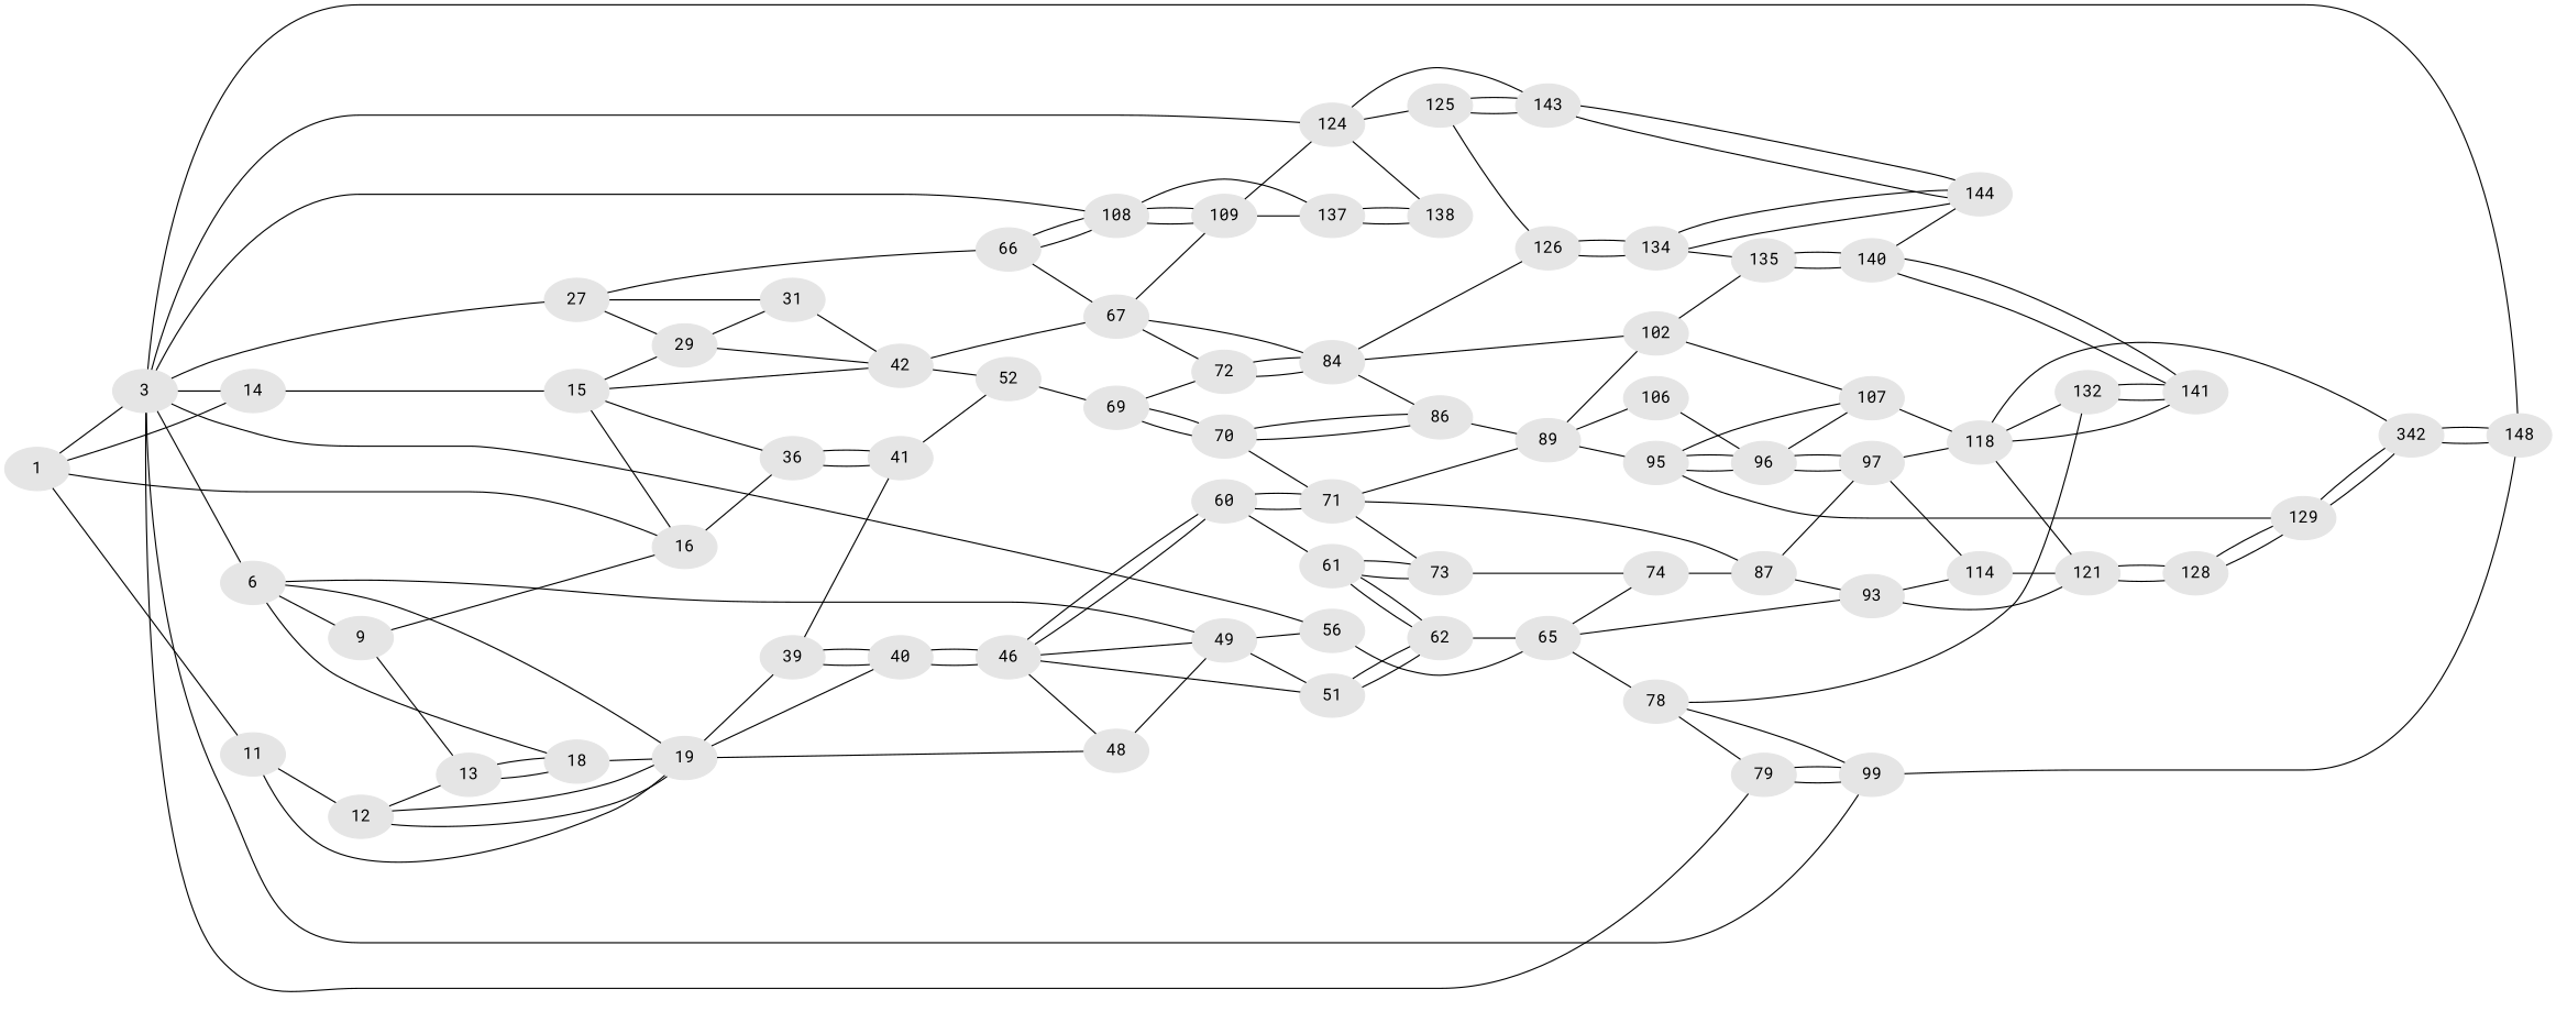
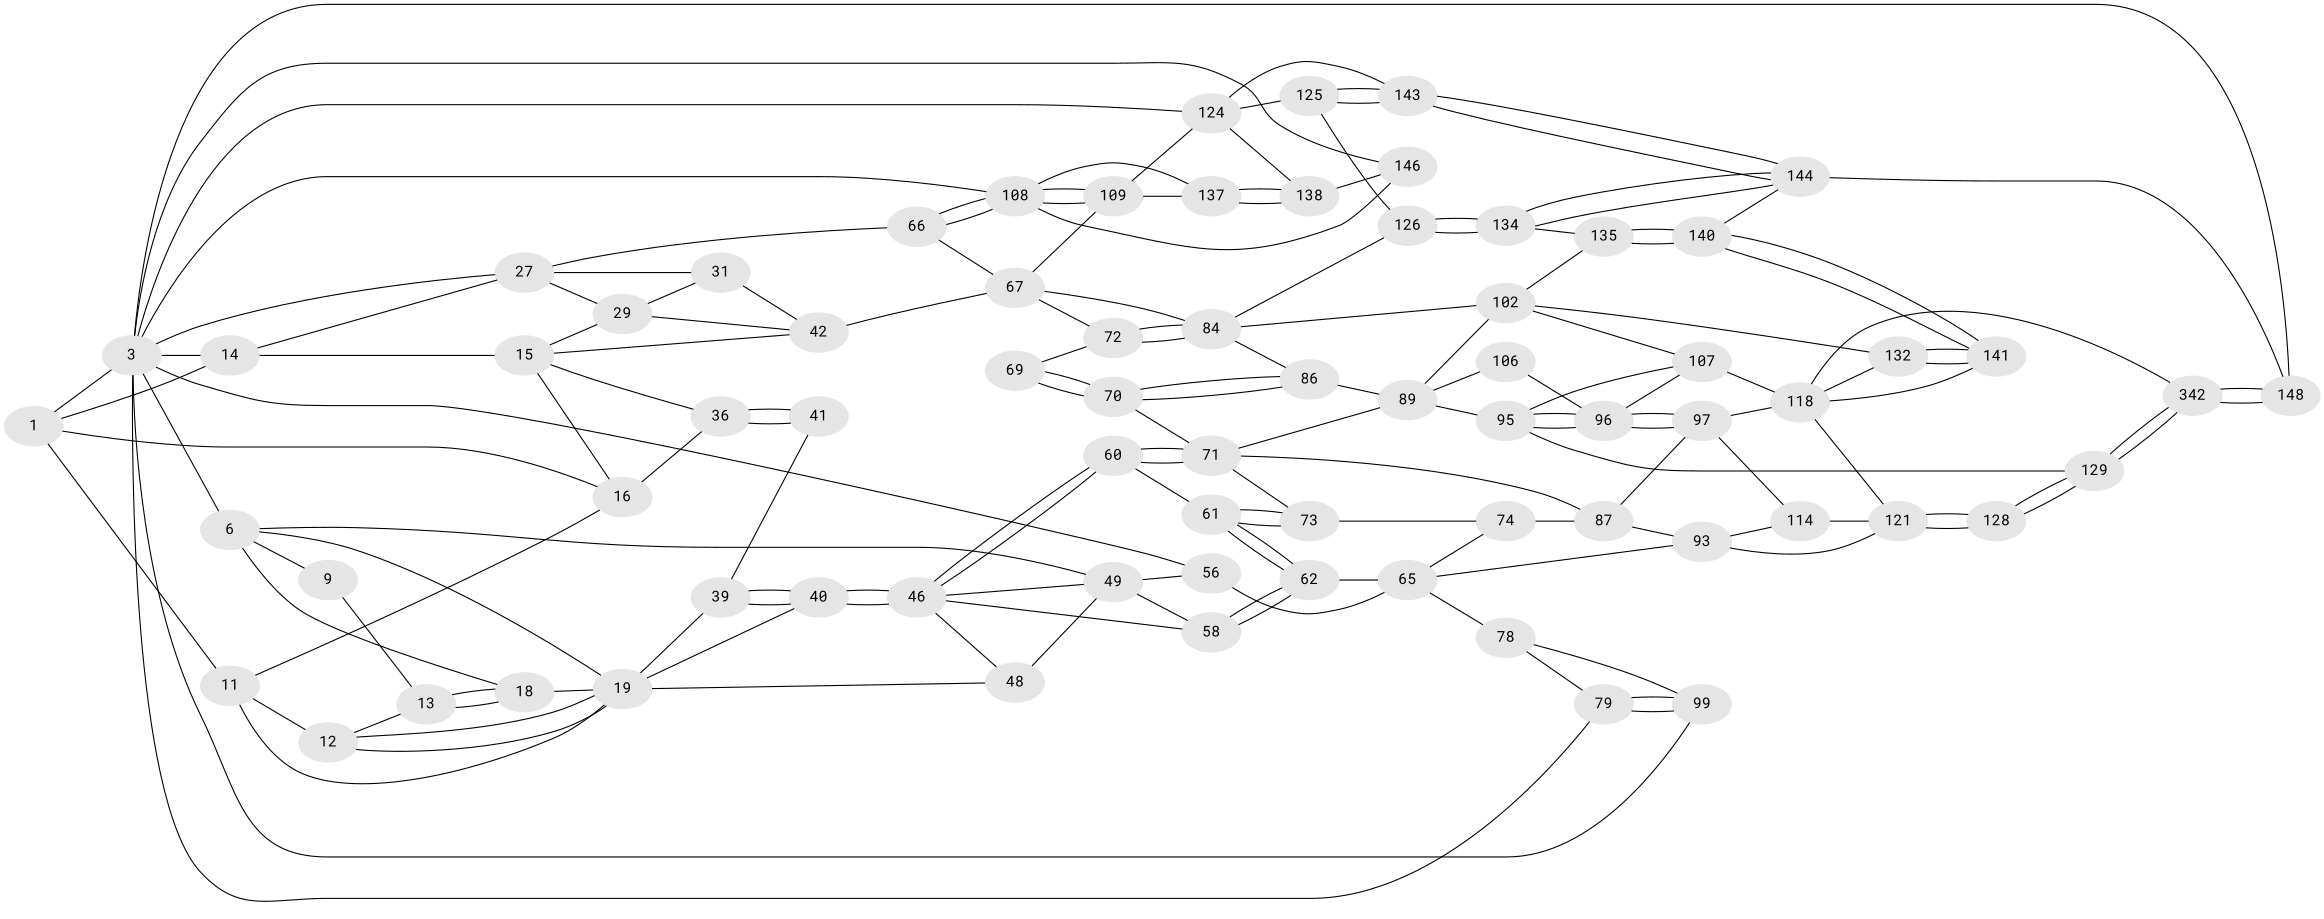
  graph {
    fontname="Roboto Mono"
    rankdir=LR
    node [color=gray90 fontname="Roboto Mono" style=filled]
    edge [fontname="Roboto Mono"]
    1 [super="+2+10"]
    3 [super="+4"]
    11 [super="+22"]
    14 [super="+17"]
    16 [super="+24"]
    6 [super="+38+7"]
    27 [super="+28+32"]
    56
    79
    99
    108 [super="+112"]
    124 [super="+139"]
+   146
    148
    19 [super="+23+20"]
    12
    15 [super="+35"]
    36
    9
    18
    49 [super="+50"]
    29 [super="+30"]
    31 [super="+34"]
    66
    65 [super="+76"]
    109 [super="+123"]
    137
    125
    138
    143
    13
    39
    40
    48
-   58 [super="+59" label=51]
+   58 [super="+59"]
    42 [super="+45+43"]
    41
-   52 [super="+53"]
    67 [super="+68+82"]
    46 [super="+47"]
    60
    69
    72
    84 [super="+85"]
    62 [super="+64"]
    61
    71 [super="+80"]
    70
    74 [super="+75"]
    78 [super="+130"]
    93 [super="+94"]
    73
    87 [super="+88"]
    89 [super="+104+90"]
    114
    121 [super="+122"]
    86
    102 [super="+131+103"]
    126
    97 [super="+98"]
    95 [super="+105"]
    106
    n63 [label=342]
    129
    107 [super="+115"]
    132
    135
    134
    118 [super="+119+133"]
    96
    128
    141
    140
    144 [super="+147"]
    1 -- 3
    1 -- 11
    1 -- 14
    1 -- 16
    3 -- 14
    3 -- 6
    3 -- 27
    3 -- 56
    3 -- 79
    3 -- 99
    3 -- 108
    3 -- 124
+   3 -- 146
    3 -- 148
-   9 -- 16
+   11 -- 16
    11 -- 19
    11 -- 12
+   14 -- 27
    14 -- 15
    16 -- 36
    6 -- 19 [weight=2]
    6 -- 9
    6 -- 18
    6 -- 49
    27 -- 29
    27 -- 31
    27 -- 66
    56 -- 65
    79 -- 99
    79 -- 99
+   108 -- 146
    108 -- 109
    108 -- 109
    108 -- 137
    124 -- 125
    124 -- 138
    124 -- 143
    19 -- 39
    19 -- 40
    19 -- 48
    12 -- 19
    12 -- 19
    12 -- 13
    15 -- 16
    15 -- 36
    15 -- 29
    15 -- 42
    36 -- 41
    36 -- 41
    9 -- 13
    18 -- 19
    49 -- 56
    49 -- 58
    29 -- 31
    29 -- 42
    31 -- 42
    66 -- 108
    66 -- 108
    66 -- 67
    65 -- 74
    65 -- 78
    65 -- 93
    109 -- 124
    109 -- 137
    137 -- 138
    137 -- 138
    125 -- 143
    125 -- 143
    125 -- 126
+   138 -- 146
    143 -- 144
    143 -- 144
    13 -- 18
    13 -- 18
    39 -- 40
    39 -- 40
    39 -- 41
    40 -- 46
    40 -- 46
    48 -- 49
    58 -- 62 [weight=2]
    58 -- 62
-   42 -- 52 [weight=2]
    42 -- 67
-   41 -- 52
-   52 -- 69
    67 -- 109
    67 -- 72
    67 -- 84 [weight=2]
    46 -- 49
    46 -- 48
    46 -- 58
    46 -- 60
    46 -- 60
    60 -- 61
    60 -- 71
    60 -- 71
    69 -- 72
    69 -- 70
    69 -- 70
    72 -- 84
    72 -- 84
    84 -- 86
    84 -- 102
    84 -- 126
    62 -- 65
    61 -- 62
    61 -- 62
    61 -- 73
    61 -- 73
    71 -- 73
    71 -- 87
    71 -- 89
    70 -- 71
    70 -- 86
    70 -- 86
    74 -- 87 [weight=2]
    78 -- 79
    78 -- 99
    93 -- 114
    93 -- 121
    73 -- 74
    87 -- 93
    87 -- 97
    89 -- 102
    89 -- 95 [weight=2]
    89 -- 106
    114 -- 121
    121 -- 128 [weight=2]
    121 -- 128
    86 -- 89
    102 -- 107
-   78 -- 132
+   102 -- 132
    102 -- 135
    126 -- 134
    126 -- 134
    97 -- 114
    97 -- 118
    95 -- 129
    95 -- 107
    95 -- 96
    95 -- 96
    106 -- 96 [weight=2]
    n63 -- 148
    n63 -- 148
    129 -- n63
    129 -- n63
    107 -- 118
    132 -- 141
    132 -- 141
    135 -- 140
    135 -- 140
    134 -- 135
    134 -- 144
    134 -- 144
    118 -- 121
    118 -- n63
    118 -- 132
    118 -- 141
    96 -- 97
    96 -- 97
    96 -- 107
    128 -- 129
    128 -- 129
    140 -- 141
    140 -- 141
    140 -- 144
-   99 -- 148
+   144 -- 148
  }
